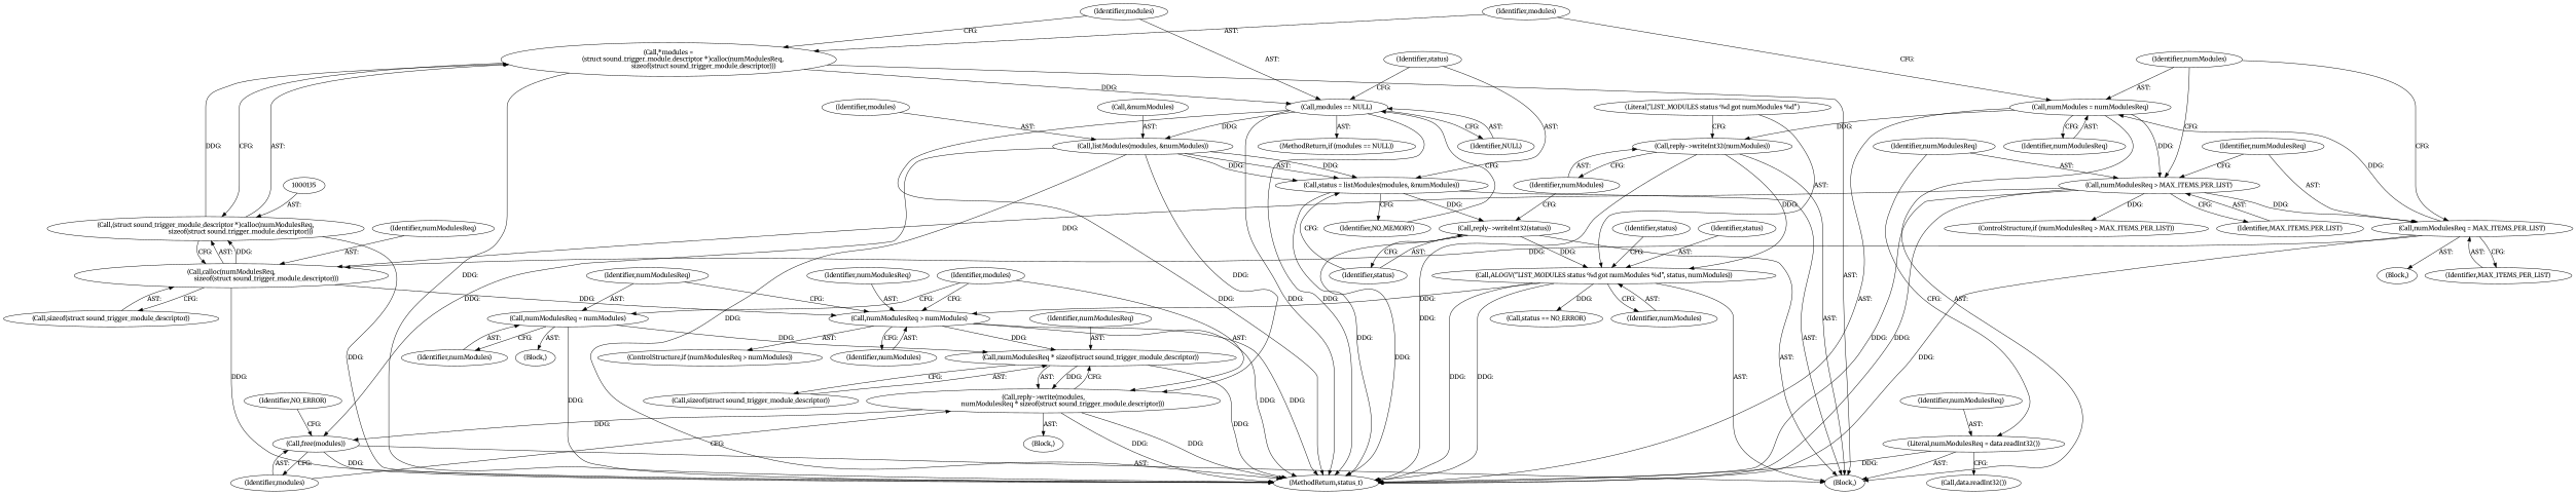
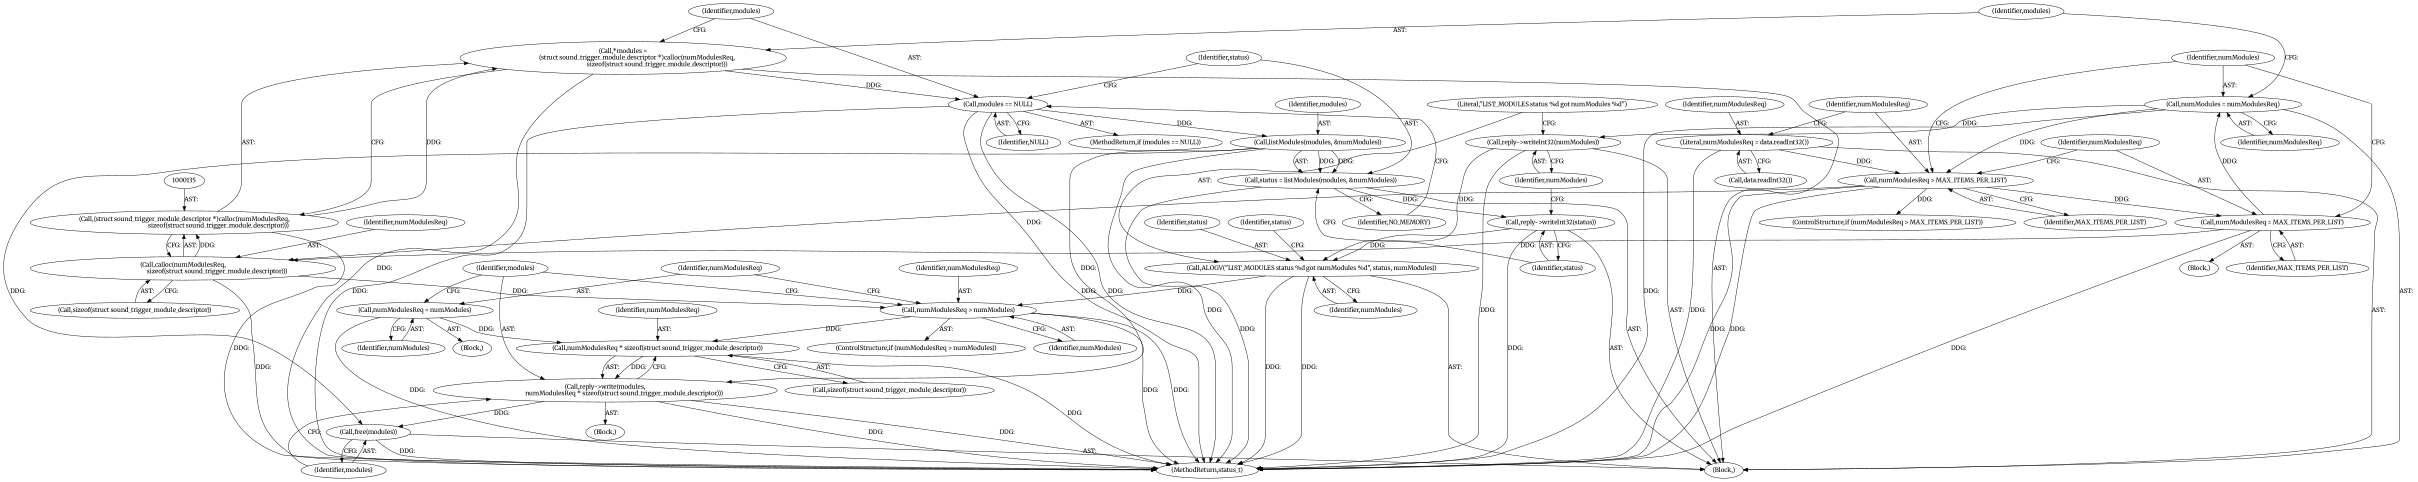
  digraph {
    fontname=Merriweather
    node [fontname=Merriweather]
    edge [fontname=Merriweather]
    n1 [label="(Call,numModulesReq * sizeof(struct sound_trigger_module_descriptor))"]
    n2 [label="(Call,reply->write(modules,\n                             numModulesReq * sizeof(struct sound_trigger_module_descriptor)))"]
    n3 [label="(MethodReturn,status_t)"]
    n4 [label="(Call,sizeof(struct sound_trigger_module_descriptor))"]
    n5 [label="(Call,free(modules))"]
    n6 [label="(Block,)"]
    n7 [label="(Call,numModulesReq > numModules)"]
    n8 [label="(ControlStructure,if (numModulesReq > numModules))"]
    n9 [label="(Identifier,numModules)"]
    n10 [label="(Call,numModulesReq = numModules)"]
    n11 [label="(Block,)"]
    n12 [label="(Identifier,numModules)"]
    n13 [label="(Call,calloc(numModulesReq,\n                                                    sizeof(struct sound_trigger_module_descriptor)))"]
    n14 [label="(Call,(struct sound_trigger_module_descriptor *)calloc(numModulesReq,\n                                                    sizeof(struct sound_trigger_module_descriptor)))"]
    n15 [label="(Call,sizeof(struct sound_trigger_module_descriptor))"]
    n16 [label="(Call,*modules =\n                     (struct sound_trigger_module_descriptor *)calloc(numModulesReq,\n                                                    sizeof(struct sound_trigger_module_descriptor)))"]
    n17 [label="(Call,numModulesReq = MAX_ITEMS_PER_LIST)"]
    n18 [label="(Call,numModules = numModulesReq)"]
    n19 [label="(Identifier,MAX_ITEMS_PER_LIST)"]
    n20 [label="(Block,)"]
    n21 [label="(Call,numModulesReq > MAX_ITEMS_PER_LIST)"]
    n22 [label="(Block,)"]
    n23 [label="(Call,reply->writeInt32(numModules))"]
    n24 [label="(Identifier,numModulesReq)"]
    n25 [label="(ControlStructure,if (numModulesReq > MAX_ITEMS_PER_LIST))"]
    n26 [label="(Identifier,MAX_ITEMS_PER_LIST)"]
    n27 [label="(Literal,numModulesReq = data.readInt32())"]
    n28 [label="(Call,data.readInt32())"]
    n29 [label="(Call,ALOGV(\"LIST_MODULES status %d got numModules %d\", status, numModules))"]
-   n30 [label="(Call,status == NO_ERROR)"]
    n31 [label="(Identifier,numModules)"]
    n32 [label="(Call,reply->writeInt32(status))"]
    n33 [label="(Identifier,status)"]
    n34 [label="(Call,status = listModules(modules, &numModules))"]
    n35 [label="(Identifier,NO_MEMORY)"]
    n36 [label="(Call,listModules(modules, &numModules))"]
    n37 [label="(Identifier,modules)"]
-   n38 [label="(Call,&numModules)"]
    n39 [label="(Call,modules == NULL)"]
    n40 [label="(Identifier,NULL)"]
    n41 [label="(MethodReturn,if (modules == NULL))"]
    n42 [label="(Identifier,numModules)"]
    n43 [label="(Identifier,numModulesReq)"]
    n44 [label="(Identifier,modules)"]
    n45 [label="(Identifier,numModulesReq)"]
    n46 [label="(Identifier,numModulesReq)"]
    n47 [label="(Identifier,numModulesReq)"]
    n48 [label="(Identifier,numModulesReq)"]
    n49 [label="(Literal,\"LIST_MODULES status %d got numModules %d\")"]
    n50 [label="(Identifier,numModulesReq)"]
    n51 [label="(Identifier,numModules)"]
    n52 [label="(Identifier,status)"]
    n53 [label="(Identifier,status)"]
    n54 [label="(Identifier,modules)"]
    n55 [label="(Identifier,status)"]
-   n56 [label="(Identifier,NO_ERROR)"]
    n57 [label="(Identifier,modules)"]
    n58 [label="(Identifier,numModulesReq)"]
    n59 [label="(Identifier,modules)"]
    1000135
    n1 -> n2 [label="AST: "]
    n1 -> n2 [label="DDG: "]
    n1 -> n3 [label="DDG: "]
    n1 -> n4 [label="CFG: "]
    n2 -> n1 [label="CFG: "]
    n2 -> n3 [label="DDG: "]
    n2 -> n3 [label="DDG: "]
    n2 -> n5 [label="DDG: "]
    n2 -> n6 [label="AST: "]
    n4 -> n1 [label="AST: "]
    n5 -> n3 [label="DDG: "]
    n5 -> n22 [label="AST: "]
    n5 -> n37 [label="CFG: "]
    n7 -> n1 [label="DDG: "]
    n7 -> n3 [label="DDG: "]
    n7 -> n3 [label="DDG: "]
    n7 -> n8 [label="AST: "]
    n7 -> n9 [label="CFG: "]
    n9 -> n7 [label="AST: "]
    n10 -> n1 [label="DDG: "]
    n10 -> n3 [label="DDG: "]
    n10 -> n11 [label="AST: "]
    n10 -> n12 [label="CFG: "]
    n12 -> n10 [label="AST: "]
    n13 -> n3 [label="DDG: "]
    n13 -> n7 [label="DDG: "]
    n13 -> n14 [label="AST: "]
    n13 -> n14 [label="DDG: "]
    n13 -> n15 [label="CFG: "]
    n14 -> n3 [label="DDG: "]
    n14 -> n13 [label="CFG: "]
    n14 -> n16 [label="AST: "]
    n14 -> n16 [label="DDG: "]
    n15 -> n13 [label="AST: "]
    n16 -> n3 [label="DDG: "]
    n16 -> n14 [label="CFG: "]
    n16 -> n22 [label="AST: "]
    n16 -> n39 [label="DDG: "]
    n17 -> n3 [label="DDG: "]
    n17 -> n13 [label="DDG: "]
    n17 -> n18 [label="DDG: "]
    n17 -> n19 [label="CFG: "]
    n17 -> n20 [label="AST: "]
-   n18 -> n3 [label="AST: "]
+   n18 -> n3 [label="DDG: "]
    n18 -> n21 [label="DDG: "]
    n18 -> n22 [label="AST: "]
    n18 -> n23 [label="DDG: "]
    n18 -> n24 [label="CFG: "]
    n19 -> n17 [label="AST: "]
    n21 -> n3 [label="DDG: "]
    n21 -> n3 [label="DDG: "]
    n21 -> n13 [label="DDG: "]
    n21 -> n17 [label="DDG: "]
    n21 -> n25 [label="DDG: "]
    n21 -> n26 [label="CFG: "]
    n23 -> n3 [label="DDG: "]
    n23 -> n22 [label="AST: "]
    n23 -> n29 [label="DDG: "]
    n23 -> n42 [label="CFG: "]
    n24 -> n18 [label="AST: "]
    n26 -> n21 [label="AST: "]
    n27 -> n3 [label="DDG: "]
+   n27 -> n21 [label="DDG: "]
    n27 -> n22 [label="AST: "]
    n27 -> n28 [label="CFG: "]
+   n28 -> n27 [label="AST: "]
    n29 -> n3 [label="DDG: "]
    n29 -> n3 [label="DDG: "]
    n29 -> n7 [label="DDG: "]
    n29 -> n22 [label="AST: "]
-   n29 -> n30 [label="DDG: "]
    n29 -> n31 [label="CFG: "]
    n31 -> n29 [label="AST: "]
    n32 -> n3 [label="DDG: "]
    n32 -> n22 [label="AST: "]
    n32 -> n29 [label="DDG: "]
    n32 -> n33 [label="CFG: "]
    n33 -> n32 [label="AST: "]
    n33 -> n34 [label="CFG: "]
    n34 -> n3 [label="DDG: "]
    n34 -> n22 [label="AST: "]
    n34 -> n32 [label="DDG: "]
    n34 -> n35 [label="CFG: "]
    n35 -> n39 [label="CFG: "]
    n36 -> n2 [label="DDG: "]
    n36 -> n3 [label="DDG: "]
    n36 -> n5 [label="DDG: "]
    n36 -> n34 [label="AST: "]
    n36 -> n34 [label="DDG: "]
    n36 -> n34 [label="DDG: "]
    n37 -> n2 [label="CFG: "]
    n37 -> n5 [label="AST: "]
-   n38 -> n36 [label="AST: "]
    n39 -> n3 [label="DDG: "]
    n39 -> n3 [label="DDG: "]
    n39 -> n3 [label="DDG: "]
    n39 -> n36 [label="DDG: "]
    n39 -> n40 [label="CFG: "]
    n39 -> n41 [label="AST: "]
    n40 -> n39 [label="AST: "]
    n42 -> n23 [label="AST: "]
    n42 -> n32 [label="CFG: "]
    n43 -> n7 [label="CFG: "]
    n43 -> n10 [label="AST: "]
    n44 -> n36 [label="AST: "]
    n45 -> n13 [label="AST: "]
    n46 -> n21 [label="AST: "]
    n46 -> n27 [label="CFG: "]
    n47 -> n7 [label="AST: "]
    n48 -> n1 [label="AST: "]
    n49 -> n23 [label="CFG: "]
    n49 -> n29 [label="AST: "]
    n50 -> n27 [label="AST: "]
    n51 -> n17 [label="CFG: "]
    n51 -> n18 [label="AST: "]
    n51 -> n21 [label="CFG: "]
    n52 -> n34 [label="AST: "]
    n52 -> n39 [label="CFG: "]
    n53 -> n29 [label="AST: "]
    n54 -> n16 [label="CFG: "]
    n54 -> n39 [label="AST: "]
    n55 -> n29 [label="CFG: "]
-   n56 -> n5 [label="CFG: "]
    n57 -> n2 [label="AST: "]
    n57 -> n7 [label="CFG: "]
    n57 -> n10 [label="CFG: "]
    n58 -> n17 [label="AST: "]
    n58 -> n21 [label="CFG: "]
    n59 -> n16 [label="AST: "]
    n59 -> n18 [label="CFG: "]
    1000135 -> n14 [label="AST: "]
  }
